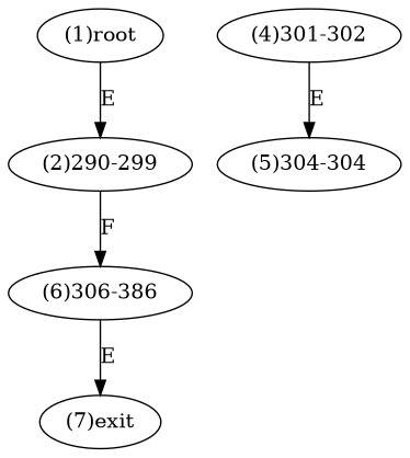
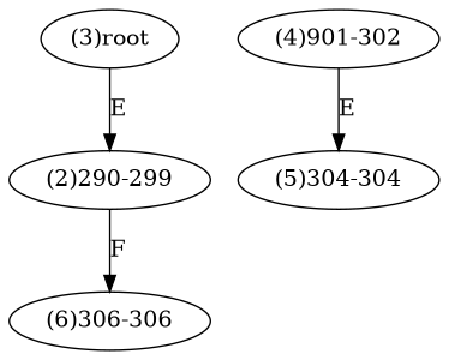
  digraph {
-   n1 [label="(1)root"]
+   n1 [label="(3)root"]
    n2 [label="(2)290-299"]
-   n3 [label="(6)306-386"]
-   n4 [label="(7)exit"]
-   n5 [label="(4)301-302"]
+   n3 [label="(6)306-306"]
+   n5 [label="(4)901-302"]
    n6 [label="(5)304-304"]
    n1 -> n2 [label=E]
    n2 -> n3 [label=F]
-   n3 -> n4 [label=E]
    n5 -> n6 [label=E]
  }
